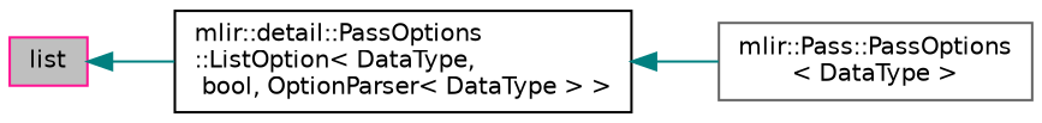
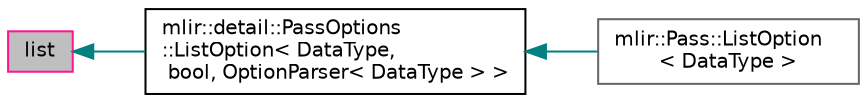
  digraph {
    rankdir=LR
    fontname="DejaVu Sans"
    node [fontname="DejaVu Sans" fontsize=10 shape=record]
    edge [color=teal dir=back fontname="DejaVu Sans" fontsize=10 labelfontname=Helvetica labelfontsize=10 style=solid]
    n1 [color=deeppink fillcolor=grey75 fontcolor=black height=0.2 label=list style=filled width=0.4]
    n2 [color=black height=0.2 label="mlir::detail::PassOptions\l::ListOption\< DataType,\l bool, OptionParser\< DataType \> \>" width=0.4]
-   n3 [color=gray40 height=0.2 label="mlir::Pass::PassOptions\l\< DataType \>" width=0.4]
+   n3 [color=gray40 height=0.2 label="mlir::Pass::ListOption\l\< DataType \>" width=0.4]
    n1 -> n2
    n2 -> n3
  }
